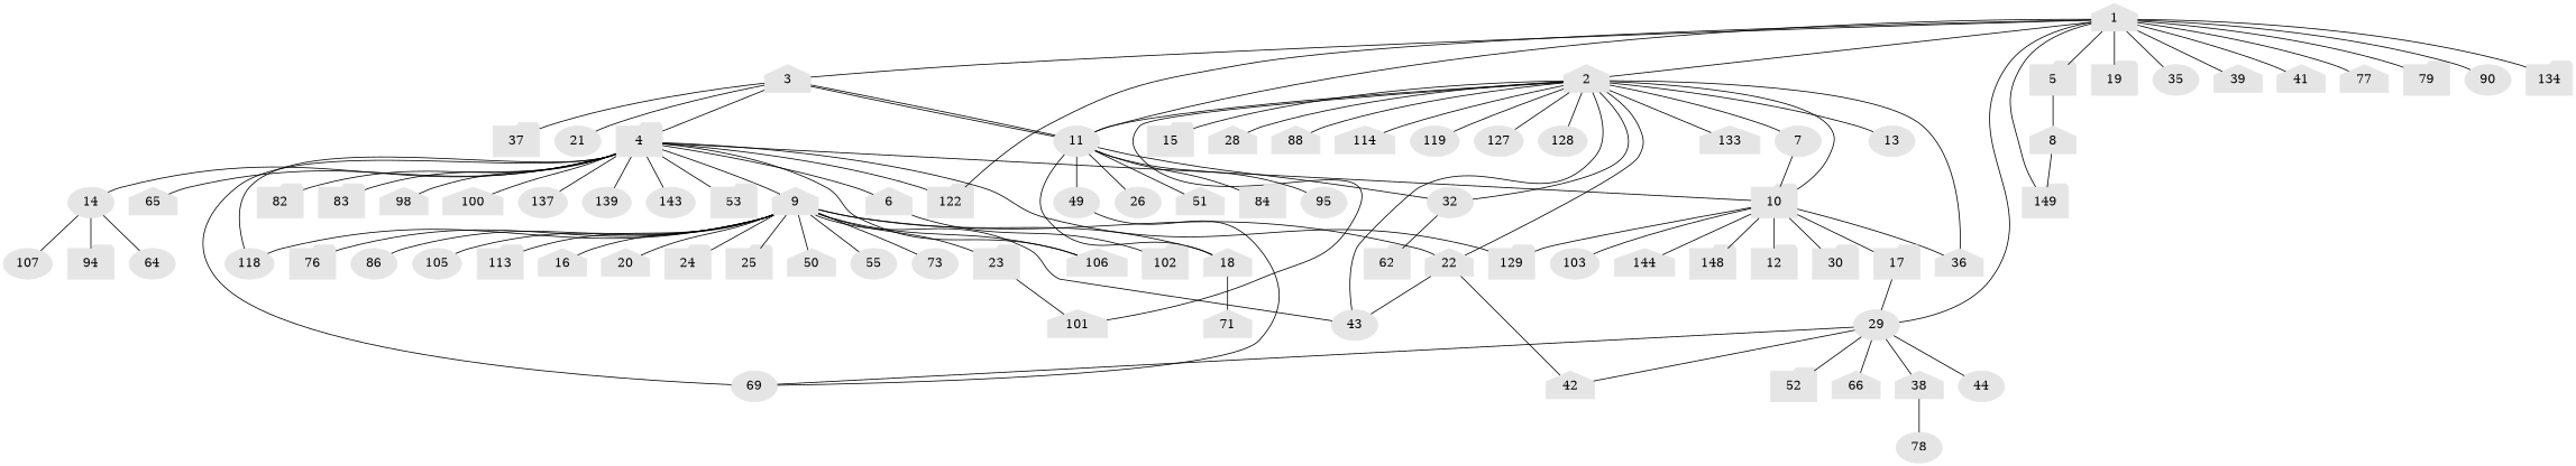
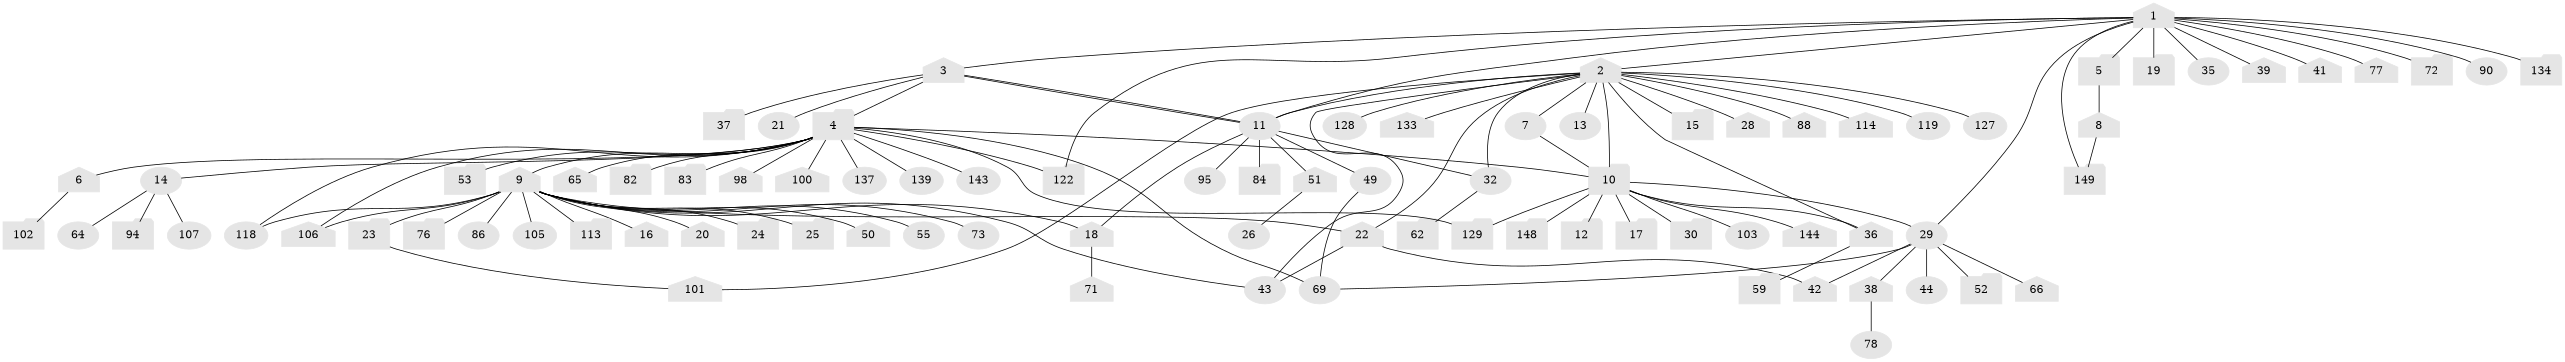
  graph {
    node [color=gray90 shape=house style=filled]
    1
    2
    3
    5 [shape=folder]
    11 [shape=ellipse]
    19 [shape=folder]
    29 [shape=ellipse super="+48+40"]
    35 [shape=ellipse]
    39 [super="+96"]
    41 [super="+115"]
    77
-   79 [shape=folder]
+   79 [shape=folder label=72]
    90 [shape=ellipse]
    122 [shape=folder]
    134 [shape=folder super="+145"]
    149 [shape=folder]
    7 [shape=ellipse]
    10 [shape=folder super="+33"]
    13 [shape=ellipse]
    15 [shape=folder]
    22 [super="+56+31+80+46+109+70+72"]
    28
    32 [shape=ellipse super="+75+63"]
    36 [super="+45+140"]
    43 [shape=ellipse super="+60"]
    88
    101 [super="+136"]
    114
    119 [shape=ellipse]
    127 [shape=ellipse]
    128 [shape=ellipse]
    133
    4 [shape=folder]
    21 [shape=ellipse super="+124+135"]
    37 [shape=folder]
    8 [super="+57"]
    18 [super="+34+27+108+68"]
    26 [shape=ellipse super="+81"]
    49 [shape=ellipse super="+93"]
    51
    84 [shape=folder]
    95 [shape=ellipse]
    69 [shape=ellipse super="+121+123"]
    42 [super="+91"]
    38 [super="+54"]
    44 [shape=ellipse super="+112+116+74"]
    52 [shape=folder]
    66 [super="+120+111"]
    129 [shape=folder]
    12 [shape=folder]
    17 [shape=folder]
    30 [shape=folder]
    103 [shape=ellipse]
    144
    148 [shape=folder]
    62 [shape=folder]
+   59 [shape=folder]
    6
    9
    14 [shape=ellipse]
    53 [shape=folder]
    65
    82 [shape=folder]
    83 [shape=folder]
    98
    100
    106 [super="+125"]
    118 [shape=ellipse]
    137 [shape=ellipse]
    139 [shape=ellipse]
    143 [shape=ellipse]
    102 [shape=folder]
    16
    20
    23 [shape=folder super="+61"]
    24 [shape=folder super="+58"]
    25 [shape=folder]
    50
    55 [shape=ellipse]
    73 [shape=ellipse]
    76 [shape=folder]
    86 [shape=ellipse]
    105 [shape=ellipse]
    113 [shape=folder super="+138"]
    64 [shape=ellipse]
    94 [shape=folder]
    107 [shape=ellipse super="+117"]
    71 [super="+132"]
    78 [shape=ellipse]
    1 -- 2
    1 -- 3
    1 -- 5
    1 -- 11
    1 -- 19
    1 -- 29
    1 -- 35
    1 -- 39
    1 -- 41
    1 -- 77
    1 -- 79
    1 -- 90
    1 -- 122
    1 -- 134
    1 -- 149
    2 -- 11
    2 -- 7
    2 -- 10
    2 -- 13
    2 -- 15
    2 -- 22
    2 -- 28
    2 -- 32
    2 -- 36
    2 -- 43
    2 -- 88
    2 -- 101
    2 -- 114
    2 -- 119
    2 -- 127
    2 -- 128
    2 -- 133
    3 -- 11
    3 -- 11
    3 -- 4
    3 -- 21
    3 -- 37
    5 -- 8
    11 -- 32
    11 -- 18
-   11 -- 26
+   51 -- 26
    11 -- 49 [weight=2]
    11 -- 51
    11 -- 84
    11 -- 95
    29 -- 69
    29 -- 42
    29 -- 38
    29 -- 44
    29 -- 52
    29 -- 66
    7 -- 10
-   17 -- 29
+   10 -- 29
    10 -- 36
    10 -- 129
    10 -- 12
    10 -- 17
    10 -- 30
    10 -- 103
    10 -- 144
    10 -- 148
    22 -- 43
    22 -- 42
    32 -- 62
+   36 -- 59
    4 -- 122
    4 -- 10
    4 -- 69 [weight=2]
    4 -- 129
    4 -- 6
    4 -- 9
    4 -- 14
    4 -- 53
    4 -- 65
    4 -- 82
    4 -- 83
    4 -- 98
    4 -- 100
    4 -- 106
    4 -- 118
    4 -- 137
    4 -- 139
    4 -- 143
    8 -- 149
    18 -- 71
    49 -- 69
    38 -- 78
    6 -- 102
    9 -- 22
    9 -- 43
    9 -- 18
    9 -- 106
    9 -- 118
    9 -- 16
    9 -- 20
    9 -- 23
    9 -- 24
    9 -- 25
    9 -- 50
    9 -- 55
    9 -- 73
    9 -- 76
    9 -- 86
    9 -- 105
    9 -- 113
    14 -- 64
    14 -- 94
    14 -- 107
    23 -- 101
  }
